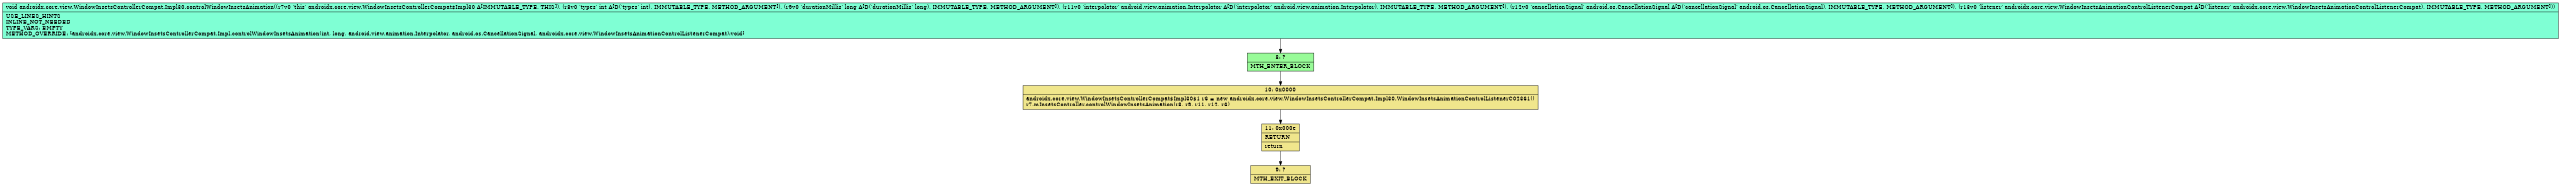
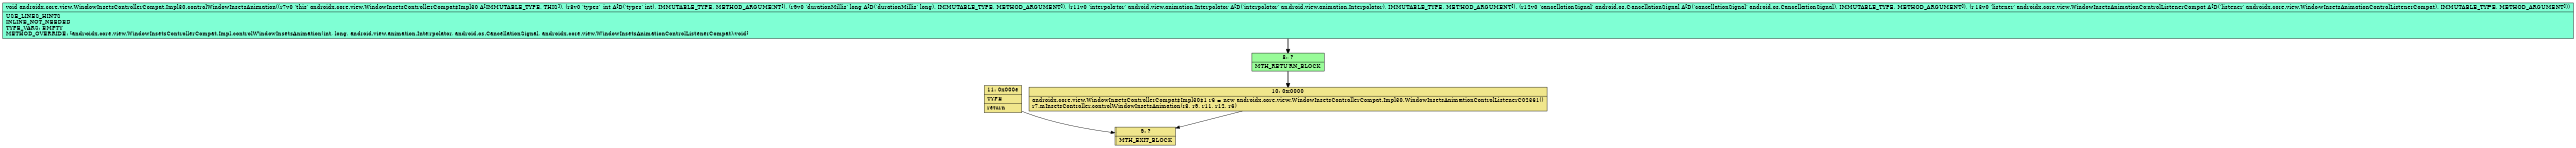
  digraph {
    node [fillcolor=khaki shape=record style=filled]
-   n1 [fillcolor=palegreen label="{8\:\ ?|MTH_ENTER_BLOCK\l}"]
+   n1 [fillcolor=palegreen label="{8\:\ ?|MTH_RETURN_BLOCK\l}"]
    n2 [label="{10\:\ 0x0000|androidx.core.view.WindowInsetsControllerCompat$Impl30$1 r6 = new androidx.core.view.WindowInsetsControllerCompat.Impl30.WindowInsetsAnimationControlListenerC02361()\lr7.mInsetsController.controlWindowInsetsAnimation(r8, r9, r11, r12, r6)\l}"]
-   n3 [label="{11\:\ 0x000e|RETURN\l|return\l}"]
+   n3 [label="{11\:\ 0x000e|TYPE\l|return\l}"]
    n4 [label="{9\:\ ?|MTH_EXIT_BLOCK\l}"]
    n5 [fillcolor=aquamarine label="{void androidx.core.view.WindowInsetsControllerCompat.Impl30.controlWindowInsetsAnimation((r7v0 'this' androidx.core.view.WindowInsetsControllerCompat$Impl30 A[IMMUTABLE_TYPE, THIS]), (r8v0 'types' int A[D('types' int), IMMUTABLE_TYPE, METHOD_ARGUMENT]), (r9v0 'durationMillis' long A[D('durationMillis' long), IMMUTABLE_TYPE, METHOD_ARGUMENT]), (r11v0 'interpolator' android.view.animation.Interpolator A[D('interpolator' android.view.animation.Interpolator), IMMUTABLE_TYPE, METHOD_ARGUMENT]), (r12v0 'cancellationSignal' android.os.CancellationSignal A[D('cancellationSignal' android.os.CancellationSignal), IMMUTABLE_TYPE, METHOD_ARGUMENT]), (r13v0 'listener' androidx.core.view.WindowInsetsAnimationControlListenerCompat A[D('listener' androidx.core.view.WindowInsetsAnimationControlListenerCompat), IMMUTABLE_TYPE, METHOD_ARGUMENT]))  | USE_LINES_HINTS\lINLINE_NOT_NEEDED\lTYPE_VARS: EMPTY\lMETHOD_OVERRIDE: [androidx.core.view.WindowInsetsControllerCompat.Impl.controlWindowInsetsAnimation(int, long, android.view.animation.Interpolator, android.os.CancellationSignal, androidx.core.view.WindowInsetsAnimationControlListenerCompat):void]\l}"]
    n1 -> n2
-   n2 -> n3
+   n2 -> n4
    n3 -> n4
    n5 -> n1
  }
